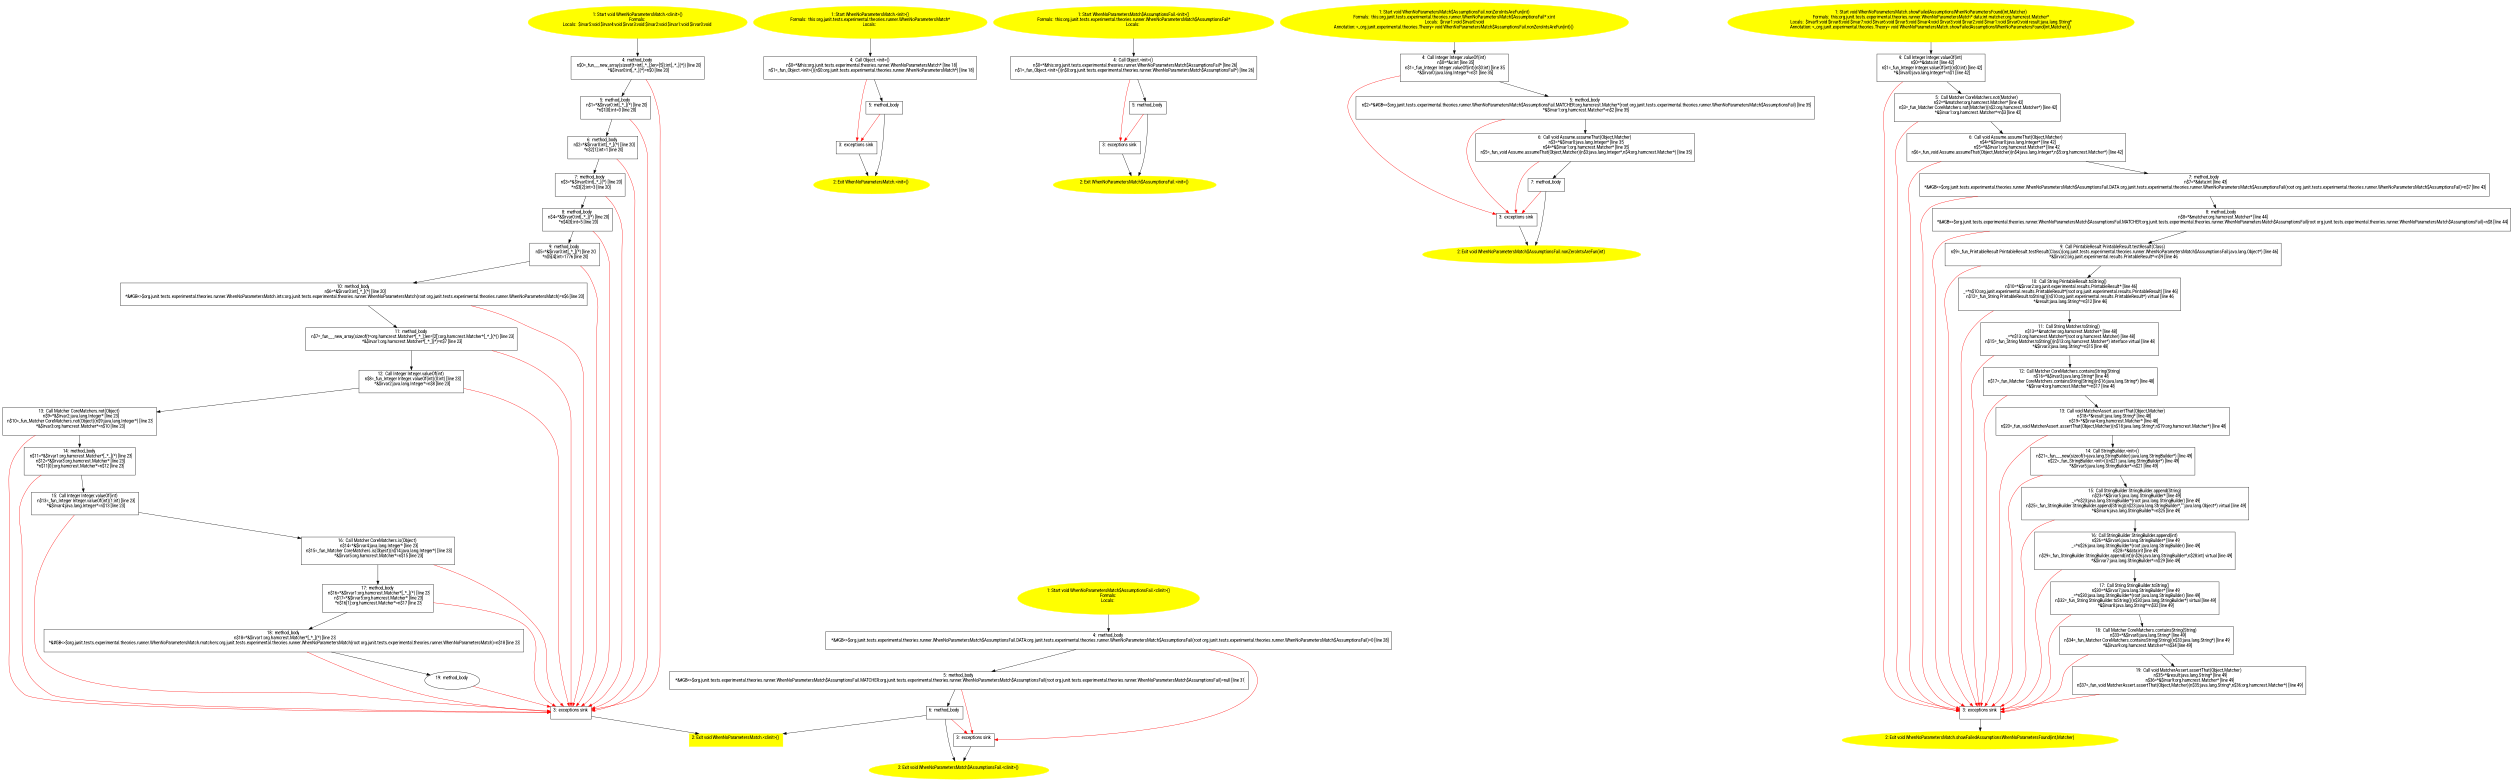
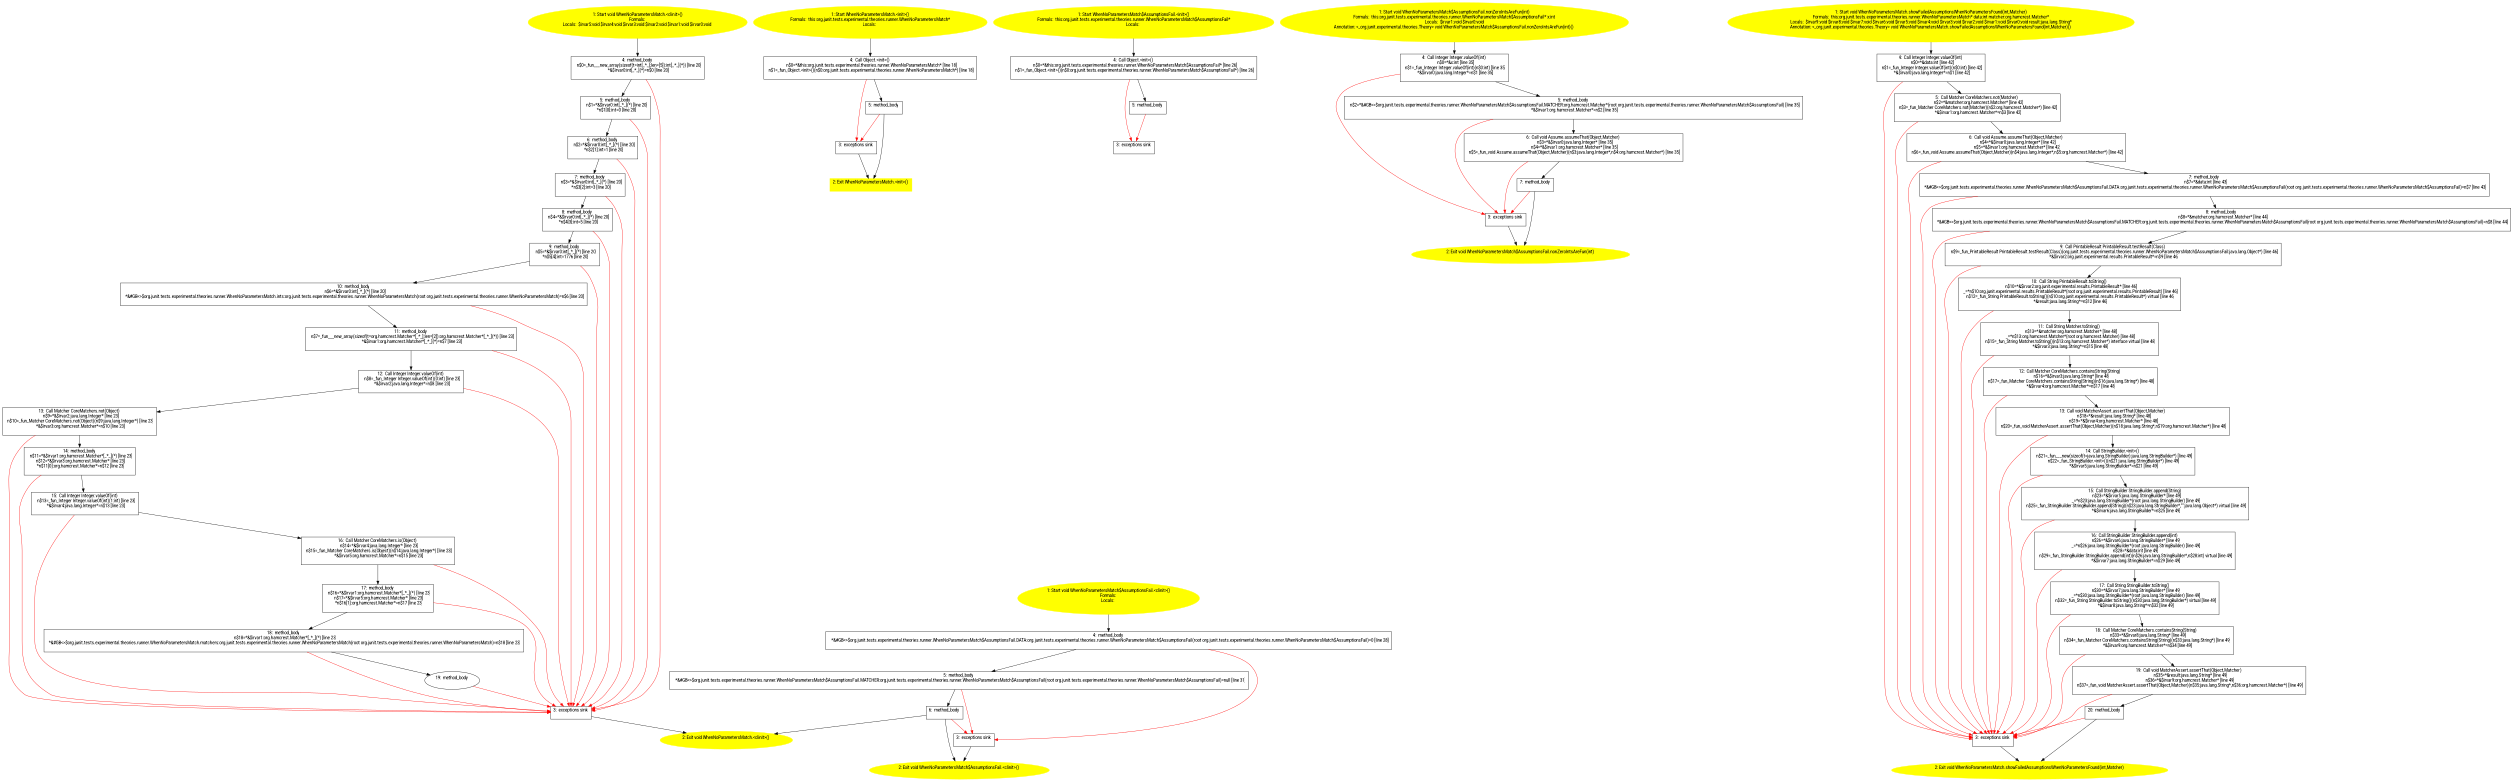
  digraph {
    fontname="Roboto Condensed"
    node [fontname="Roboto Condensed" shape=box]
    edge [fontname="Roboto Condensed"]
    n1 [color=yellow label="1: Start void WhenNoParametersMatch.<clinit>()\nFormals: \nLocals:  $irvar5:void $irvar4:void $irvar3:void $irvar2:void $irvar1:void $irvar0:void \n  " style=filled shape=""]
    n2 [label="4:  method_body \n   n$0=_fun___new_array(sizeof(t=int[_*_];len=[5]):int[_*_](*)) [line 20]\n  *&$irvar0:int[_*_](*)=n$0 [line 20]\n "]
    n3 [label="3:  exceptions sink \n  "]
    n4 [label="5:  method_body \n   n$1=*&$irvar0:int[_*_](*) [line 20]\n  *n$1[0]:int=0 [line 20]\n "]
-   n5 [color=yellow label="2: Exit void WhenNoParametersMatch.<clinit>() \n  " style=filled]
+   n5 [color=yellow label="2: Exit void WhenNoParametersMatch.<clinit>() \n  " style=filled shape=""]
    n6 [label="6:  method_body \n   n$2=*&$irvar0:int[_*_](*) [line 20]\n  *n$2[1]:int=1 [line 20]\n "]
    n7 [label="7:  method_body \n   n$3=*&$irvar0:int[_*_](*) [line 20]\n  *n$3[2]:int=3 [line 20]\n "]
    n8 [label="8:  method_body \n   n$4=*&$irvar0:int[_*_](*) [line 20]\n  *n$4[3]:int=5 [line 20]\n "]
    n9 [label="9:  method_body \n   n$5=*&$irvar0:int[_*_](*) [line 20]\n  *n$5[4]:int=1776 [line 20]\n "]
    n10 [label="10:  method_body \n   n$6=*&$irvar0:int[_*_](*) [line 20]\n  *&#GB<>$org.junit.tests.experimental.theories.runner.WhenNoParametersMatch.ints:org.junit.tests.experimental.theories.runner.WhenNoParametersMatch(root org.junit.tests.experimental.theories.runner.WhenNoParametersMatch)=n$6 [line 20]\n "]
    n11 [label="11:  method_body \n   n$7=_fun___new_array(sizeof(t=org.hamcrest.Matcher*[_*_];len=[2]):org.hamcrest.Matcher*[_*_](*)) [line 23]\n  *&$irvar1:org.hamcrest.Matcher*[_*_](*)=n$7 [line 23]\n "]
    n12 [label="12:  Call Integer Integer.valueOf(int) \n   n$8=_fun_Integer Integer.valueOf(int)(0:int) [line 23]\n  *&$irvar2:java.lang.Integer*=n$8 [line 23]\n "]
    n13 [label="13:  Call Matcher CoreMatchers.not(Object) \n   n$9=*&$irvar2:java.lang.Integer* [line 23]\n  n$10=_fun_Matcher CoreMatchers.not(Object)(n$9:java.lang.Integer*) [line 23]\n  *&$irvar3:org.hamcrest.Matcher*=n$10 [line 23]\n "]
    n14 [label="14:  method_body \n   n$11=*&$irvar1:org.hamcrest.Matcher*[_*_](*) [line 23]\n  n$12=*&$irvar3:org.hamcrest.Matcher* [line 23]\n  *n$11[0]:org.hamcrest.Matcher*=n$12 [line 23]\n "]
    n15 [label="15:  Call Integer Integer.valueOf(int) \n   n$13=_fun_Integer Integer.valueOf(int)(1:int) [line 23]\n  *&$irvar4:java.lang.Integer*=n$13 [line 23]\n "]
    n16 [label="16:  Call Matcher CoreMatchers.is(Object) \n   n$14=*&$irvar4:java.lang.Integer* [line 23]\n  n$15=_fun_Matcher CoreMatchers.is(Object)(n$14:java.lang.Integer*) [line 23]\n  *&$irvar5:org.hamcrest.Matcher*=n$15 [line 23]\n "]
    n17 [label="17:  method_body \n   n$16=*&$irvar1:org.hamcrest.Matcher*[_*_](*) [line 23]\n  n$17=*&$irvar5:org.hamcrest.Matcher* [line 23]\n  *n$16[1]:org.hamcrest.Matcher*=n$17 [line 23]\n "]
    n18 [label="18:  method_body \n   n$18=*&$irvar1:org.hamcrest.Matcher*[_*_](*) [line 23]\n  *&#GB<>$org.junit.tests.experimental.theories.runner.WhenNoParametersMatch.matchers:org.junit.tests.experimental.theories.runner.WhenNoParametersMatch(root org.junit.tests.experimental.theories.runner.WhenNoParametersMatch)=n$18 [line 23]\n "]
    n19 [label="19:  method_body \n  " shape=ellipse]
    n20 [color=yellow label="1: Start void WhenNoParametersMatch$AssumptionsFail.<clinit>()\nFormals: \nLocals:  \n  " style=filled shape=""]
    n21 [label="4:  method_body \n   *&#GB<>$org.junit.tests.experimental.theories.runner.WhenNoParametersMatch$AssumptionsFail.DATA:org.junit.tests.experimental.theories.runner.WhenNoParametersMatch$AssumptionsFail(root org.junit.tests.experimental.theories.runner.WhenNoParametersMatch$AssumptionsFail)=0 [line 28]\n "]
    n22 [label="3:  exceptions sink \n  "]
    n23 [label="5:  method_body \n   *&#GB<>$org.junit.tests.experimental.theories.runner.WhenNoParametersMatch$AssumptionsFail.MATCHER:org.junit.tests.experimental.theories.runner.WhenNoParametersMatch$AssumptionsFail(root org.junit.tests.experimental.theories.runner.WhenNoParametersMatch$AssumptionsFail)=null [line 31]\n "]
    n24 [color=yellow label="2: Exit void WhenNoParametersMatch$AssumptionsFail.<clinit>() \n  " style=filled shape=""]
    n25 [label="6:  method_body \n  "]
    n26 [color=yellow label="1: Start WhenNoParametersMatch.<init>()\nFormals:  this:org.junit.tests.experimental.theories.runner.WhenNoParametersMatch*\nLocals:  \n  " style=filled shape=""]
    n27 [label="4:  Call Object.<init>() \n   n$0=*&this:org.junit.tests.experimental.theories.runner.WhenNoParametersMatch* [line 18]\n  n$1=_fun_Object.<init>()(n$0:org.junit.tests.experimental.theories.runner.WhenNoParametersMatch*) [line 18]\n "]
    n28 [label="3:  exceptions sink \n  "]
    n29 [label="5:  method_body \n  "]
-   n30 [color=yellow label="2: Exit WhenNoParametersMatch.<init>() \n  " style=filled shape=""]
+   n30 [color=yellow label="2: Exit WhenNoParametersMatch.<init>() \n  " style=filled]
    n31 [color=yellow label="1: Start WhenNoParametersMatch$AssumptionsFail.<init>()\nFormals:  this:org.junit.tests.experimental.theories.runner.WhenNoParametersMatch$AssumptionsFail*\nLocals:  \n  " style=filled shape=""]
    n32 [label="4:  Call Object.<init>() \n   n$0=*&this:org.junit.tests.experimental.theories.runner.WhenNoParametersMatch$AssumptionsFail* [line 26]\n  n$1=_fun_Object.<init>()(n$0:org.junit.tests.experimental.theories.runner.WhenNoParametersMatch$AssumptionsFail*) [line 26]\n "]
    n33 [label="3:  exceptions sink \n  "]
    n34 [label="5:  method_body \n  "]
-   n35 [color=yellow label="2: Exit WhenNoParametersMatch$AssumptionsFail.<init>() \n  " style=filled shape=""]
    n36 [color=yellow label="1: Start void WhenNoParametersMatch$AssumptionsFail.nonZeroIntsAreFun(int)\nFormals:  this:org.junit.tests.experimental.theories.runner.WhenNoParametersMatch$AssumptionsFail* x:int\nLocals:  $irvar1:void $irvar0:void\nAnnotation: <_org.junit.experimental.theories.Theory> void WhenNoParametersMatch$AssumptionsFail.nonZeroIntsAreFun(int)() \n  " style=filled shape=""]
    n37 [label="4:  Call Integer Integer.valueOf(int) \n   n$0=*&x:int [line 35]\n  n$1=_fun_Integer Integer.valueOf(int)(n$0:int) [line 35]\n  *&$irvar0:java.lang.Integer*=n$1 [line 35]\n "]
    n38 [label="3:  exceptions sink \n  "]
    n39 [label="5:  method_body \n   n$2=*&#GB<>$org.junit.tests.experimental.theories.runner.WhenNoParametersMatch$AssumptionsFail.MATCHER:org.hamcrest.Matcher*(root org.junit.tests.experimental.theories.runner.WhenNoParametersMatch$AssumptionsFail) [line 35]\n  *&$irvar1:org.hamcrest.Matcher*=n$2 [line 35]\n "]
    n40 [color=yellow label="2: Exit void WhenNoParametersMatch$AssumptionsFail.nonZeroIntsAreFun(int) \n  " style=filled shape=""]
    n41 [label="6:  Call void Assume.assumeThat(Object,Matcher) \n   n$3=*&$irvar0:java.lang.Integer* [line 35]\n  n$4=*&$irvar1:org.hamcrest.Matcher* [line 35]\n  n$5=_fun_void Assume.assumeThat(Object,Matcher)(n$3:java.lang.Integer*,n$4:org.hamcrest.Matcher*) [line 35]\n "]
    n42 [label="7:  method_body \n  "]
    n43 [color=yellow label="1: Start void WhenNoParametersMatch.showFailedAssumptionsWhenNoParametersFound(int,Matcher)\nFormals:  this:org.junit.tests.experimental.theories.runner.WhenNoParametersMatch* data:int matcher:org.hamcrest.Matcher*\nLocals:  $irvar9:void $irvar8:void $irvar7:void $irvar6:void $irvar5:void $irvar4:void $irvar3:void $irvar2:void $irvar1:void $irvar0:void result:java.lang.String*\nAnnotation: <_org.junit.experimental.theories.Theory> void WhenNoParametersMatch.showFailedAssumptionsWhenNoParametersFound(int,Matcher)() \n  " style=filled shape=""]
    n44 [label="4:  Call Integer Integer.valueOf(int) \n   n$0=*&data:int [line 42]\n  n$1=_fun_Integer Integer.valueOf(int)(n$0:int) [line 42]\n  *&$irvar0:java.lang.Integer*=n$1 [line 42]\n "]
    n45 [label="3:  exceptions sink \n  "]
    n46 [label="5:  Call Matcher CoreMatchers.not(Matcher) \n   n$2=*&matcher:org.hamcrest.Matcher* [line 42]\n  n$3=_fun_Matcher CoreMatchers.not(Matcher)(n$2:org.hamcrest.Matcher*) [line 42]\n  *&$irvar1:org.hamcrest.Matcher*=n$3 [line 42]\n "]
    n47 [color=yellow label="2: Exit void WhenNoParametersMatch.showFailedAssumptionsWhenNoParametersFound(int,Matcher) \n  " style=filled shape=""]
    n48 [label="6:  Call void Assume.assumeThat(Object,Matcher) \n   n$4=*&$irvar0:java.lang.Integer* [line 42]\n  n$5=*&$irvar1:org.hamcrest.Matcher* [line 42]\n  n$6=_fun_void Assume.assumeThat(Object,Matcher)(n$4:java.lang.Integer*,n$5:org.hamcrest.Matcher*) [line 42]\n "]
    n49 [label="7:  method_body \n   n$7=*&data:int [line 43]\n  *&#GB<>$org.junit.tests.experimental.theories.runner.WhenNoParametersMatch$AssumptionsFail.DATA:org.junit.tests.experimental.theories.runner.WhenNoParametersMatch$AssumptionsFail(root org.junit.tests.experimental.theories.runner.WhenNoParametersMatch$AssumptionsFail)=n$7 [line 43]\n "]
    n50 [label="8:  method_body \n   n$8=*&matcher:org.hamcrest.Matcher* [line 44]\n  *&#GB<>$org.junit.tests.experimental.theories.runner.WhenNoParametersMatch$AssumptionsFail.MATCHER:org.junit.tests.experimental.theories.runner.WhenNoParametersMatch$AssumptionsFail(root org.junit.tests.experimental.theories.runner.WhenNoParametersMatch$AssumptionsFail)=n$8 [line 44]\n "]
    n51 [label="9:  Call PrintableResult PrintableResult.testResult(Class) \n   n$9=_fun_PrintableResult PrintableResult.testResult(Class)(org.junit.tests.experimental.theories.runner.WhenNoParametersMatch$AssumptionsFail:java.lang.Object*) [line 46]\n  *&$irvar2:org.junit.experimental.results.PrintableResult*=n$9 [line 46]\n "]
    n52 [label="10:  Call String PrintableResult.toString() \n   n$10=*&$irvar2:org.junit.experimental.results.PrintableResult* [line 46]\n  _=*n$10:org.junit.experimental.results.PrintableResult*(root org.junit.experimental.results.PrintableResult) [line 46]\n  n$12=_fun_String PrintableResult.toString()(n$10:org.junit.experimental.results.PrintableResult*) virtual [line 46]\n  *&result:java.lang.String*=n$12 [line 46]\n "]
    n53 [label="11:  Call String Matcher.toString() \n   n$13=*&matcher:org.hamcrest.Matcher* [line 48]\n  _=*n$13:org.hamcrest.Matcher*(root org.hamcrest.Matcher) [line 48]\n  n$15=_fun_String Matcher.toString()(n$13:org.hamcrest.Matcher*) interface virtual [line 48]\n  *&$irvar3:java.lang.String*=n$15 [line 48]\n "]
    n54 [label="12:  Call Matcher CoreMatchers.containsString(String) \n   n$16=*&$irvar3:java.lang.String* [line 48]\n  n$17=_fun_Matcher CoreMatchers.containsString(String)(n$16:java.lang.String*) [line 48]\n  *&$irvar4:org.hamcrest.Matcher*=n$17 [line 48]\n "]
    n55 [label="13:  Call void MatcherAssert.assertThat(Object,Matcher) \n   n$18=*&result:java.lang.String* [line 48]\n  n$19=*&$irvar4:org.hamcrest.Matcher* [line 48]\n  n$20=_fun_void MatcherAssert.assertThat(Object,Matcher)(n$18:java.lang.String*,n$19:org.hamcrest.Matcher*) [line 48]\n "]
    n56 [label="14:  Call StringBuilder.<init>() \n   n$21=_fun___new(sizeof(t=java.lang.StringBuilder):java.lang.StringBuilder*) [line 49]\n  n$22=_fun_StringBuilder.<init>()(n$21:java.lang.StringBuilder*) [line 49]\n  *&$irvar5:java.lang.StringBuilder*=n$21 [line 49]\n "]
    n57 [label="15:  Call StringBuilder StringBuilder.append(String) \n   n$23=*&$irvar5:java.lang.StringBuilder* [line 49]\n  _=*n$23:java.lang.StringBuilder*(root java.lang.StringBuilder) [line 49]\n  n$25=_fun_StringBuilder StringBuilder.append(String)(n$23:java.lang.StringBuilder*,\"\":java.lang.Object*) virtual [line 49]\n  *&$irvar6:java.lang.StringBuilder*=n$25 [line 49]\n "]
    n58 [label="16:  Call StringBuilder StringBuilder.append(int) \n   n$26=*&$irvar6:java.lang.StringBuilder* [line 49]\n  _=*n$26:java.lang.StringBuilder*(root java.lang.StringBuilder) [line 49]\n  n$28=*&data:int [line 49]\n  n$29=_fun_StringBuilder StringBuilder.append(int)(n$26:java.lang.StringBuilder*,n$28:int) virtual [line 49]\n  *&$irvar7:java.lang.StringBuilder*=n$29 [line 49]\n "]
    n59 [label="17:  Call String StringBuilder.toString() \n   n$30=*&$irvar7:java.lang.StringBuilder* [line 49]\n  _=*n$30:java.lang.StringBuilder*(root java.lang.StringBuilder) [line 49]\n  n$32=_fun_String StringBuilder.toString()(n$30:java.lang.StringBuilder*) virtual [line 49]\n  *&$irvar8:java.lang.String*=n$32 [line 49]\n "]
    n60 [label="18:  Call Matcher CoreMatchers.containsString(String) \n   n$33=*&$irvar8:java.lang.String* [line 49]\n  n$34=_fun_Matcher CoreMatchers.containsString(String)(n$33:java.lang.String*) [line 49]\n  *&$irvar9:org.hamcrest.Matcher*=n$34 [line 49]\n "]
    n61 [label="19:  Call void MatcherAssert.assertThat(Object,Matcher) \n   n$35=*&result:java.lang.String* [line 49]\n  n$36=*&$irvar9:org.hamcrest.Matcher* [line 49]\n  n$37=_fun_void MatcherAssert.assertThat(Object,Matcher)(n$35:java.lang.String*,n$36:org.hamcrest.Matcher*) [line 49]\n "]
+   n62 [label="20:  method_body \n  "]
    n1 -> n2
    n2 -> n3 [color=red]
    n2 -> n4
    n3 -> n5
    n4 -> n3 [color=red]
    n4 -> n6
    n6 -> n3 [color=red]
    n6 -> n7
    n7 -> n3 [color=red]
    n7 -> n8
    n8 -> n3 [color=red]
    n8 -> n9
    n9 -> n3 [color=red]
    n9 -> n10
    n10 -> n3 [color=red]
    n10 -> n11
    n11 -> n3 [color=red]
    n11 -> n12
    n12 -> n3 [color=red]
    n12 -> n13
    n13 -> n3 [color=red]
    n13 -> n14
    n14 -> n3 [color=red]
    n14 -> n15
    n15 -> n3 [color=red]
    n15 -> n16
    n16 -> n3 [color=red]
    n16 -> n17
    n17 -> n3 [color=red]
    n17 -> n18
    n18 -> n3 [color=red]
    n18 -> n19
    n19 -> n3 [color=red]
    n20 -> n21
    n21 -> n22 [color=red]
    n21 -> n23
    n22 -> n24
    n23 -> n22 [color=red]
    n23 -> n25
    n25 -> n5
    n25 -> n22 [color=red]
    n25 -> n24
    n26 -> n27
    n27 -> n28 [color=red]
    n27 -> n29
    n28 -> n30
    n29 -> n28 [color=red]
    n29 -> n30
    n31 -> n32
    n32 -> n33 [color=red]
    n32 -> n34
-   n33 -> n35
    n34 -> n33 [color=red]
-   n34 -> n35
    n36 -> n37
    n37 -> n38 [color=red]
    n37 -> n39
    n38 -> n40
    n39 -> n38 [color=red]
    n39 -> n41
    n41 -> n38 [color=red]
    n41 -> n42
    n42 -> n38 [color=red]
    n42 -> n40
    n43 -> n44
    n44 -> n45 [color=red]
    n44 -> n46
    n45 -> n47
    n46 -> n45 [color=red]
    n46 -> n48
    n48 -> n45 [color=red]
    n48 -> n49
    n49 -> n45 [color=red]
    n49 -> n50
    n50 -> n45 [color=red]
    n50 -> n51
    n51 -> n45 [color=red]
    n51 -> n52
    n52 -> n45 [color=red]
    n52 -> n53
    n53 -> n45 [color=red]
    n53 -> n54
    n54 -> n45 [color=red]
    n54 -> n55
    n55 -> n45 [color=red]
    n55 -> n56
    n56 -> n45 [color=red]
    n56 -> n57
    n57 -> n45 [color=red]
    n57 -> n58
    n58 -> n45 [color=red]
    n58 -> n59
    n59 -> n45 [color=red]
    n59 -> n60
    n60 -> n45 [color=red]
    n60 -> n61
    n61 -> n45 [color=red]
+   n61 -> n62
+   n62 -> n45 [color=red]
+   n62 -> n47
  }
